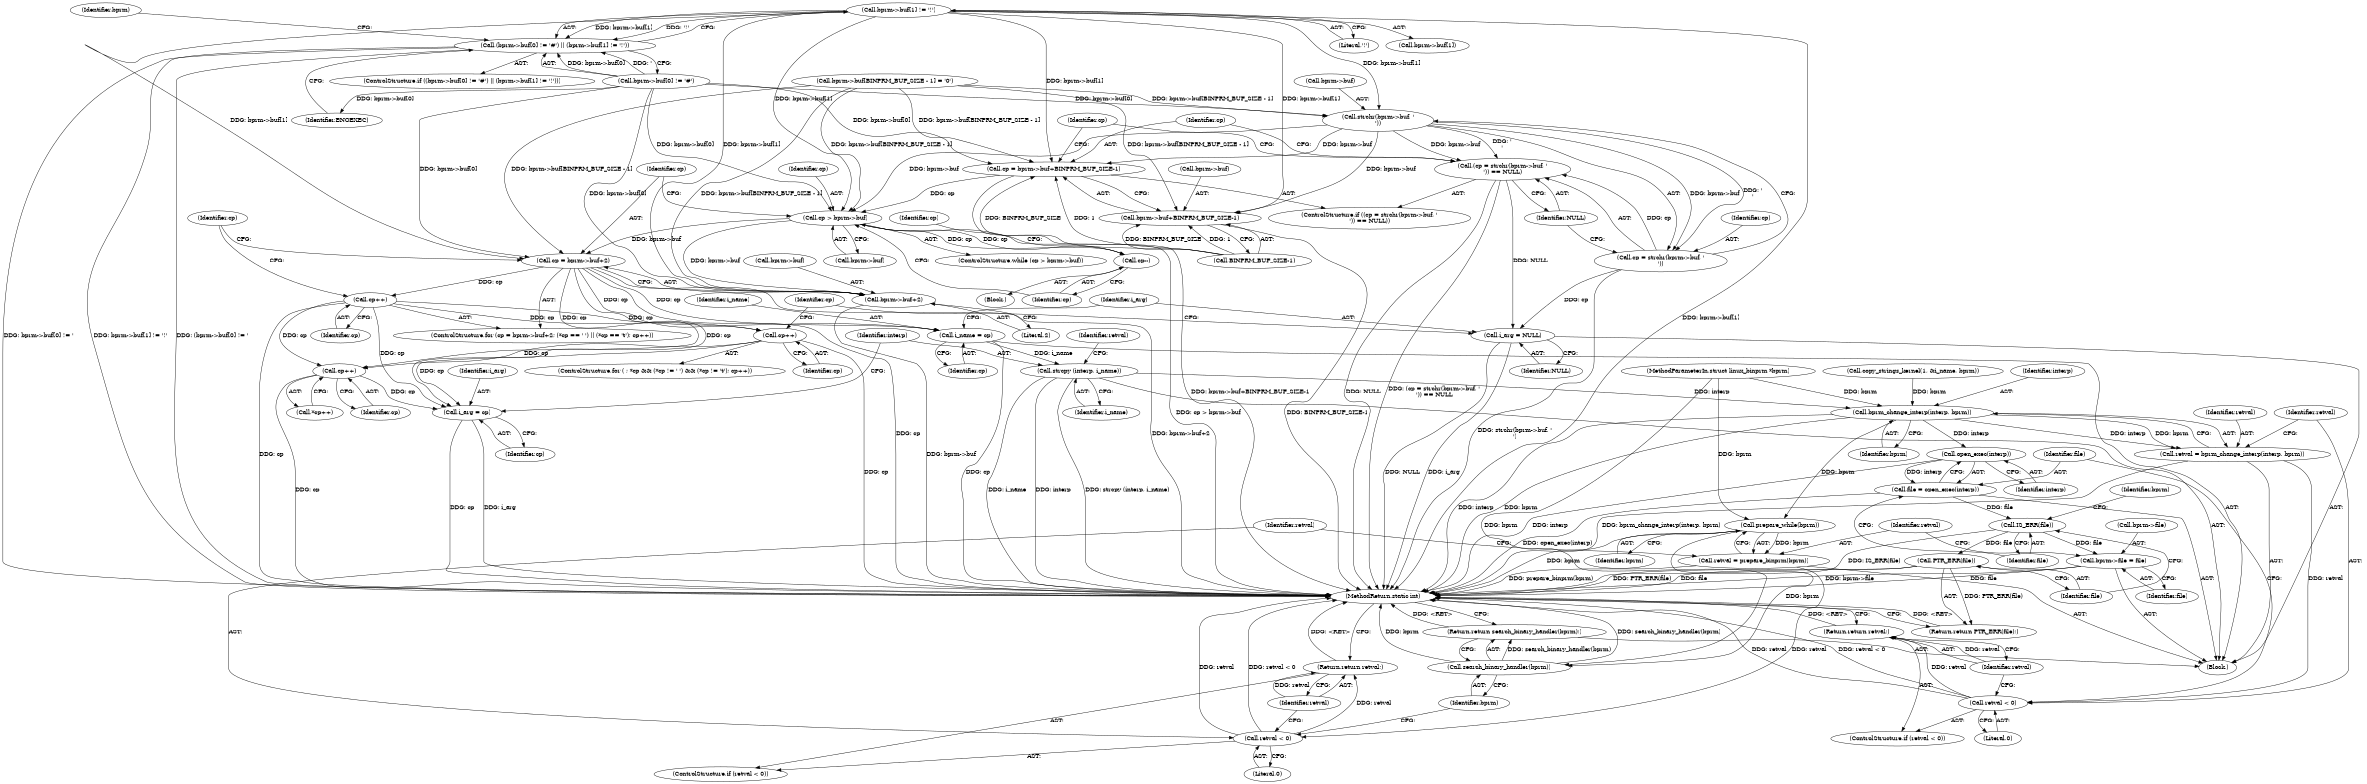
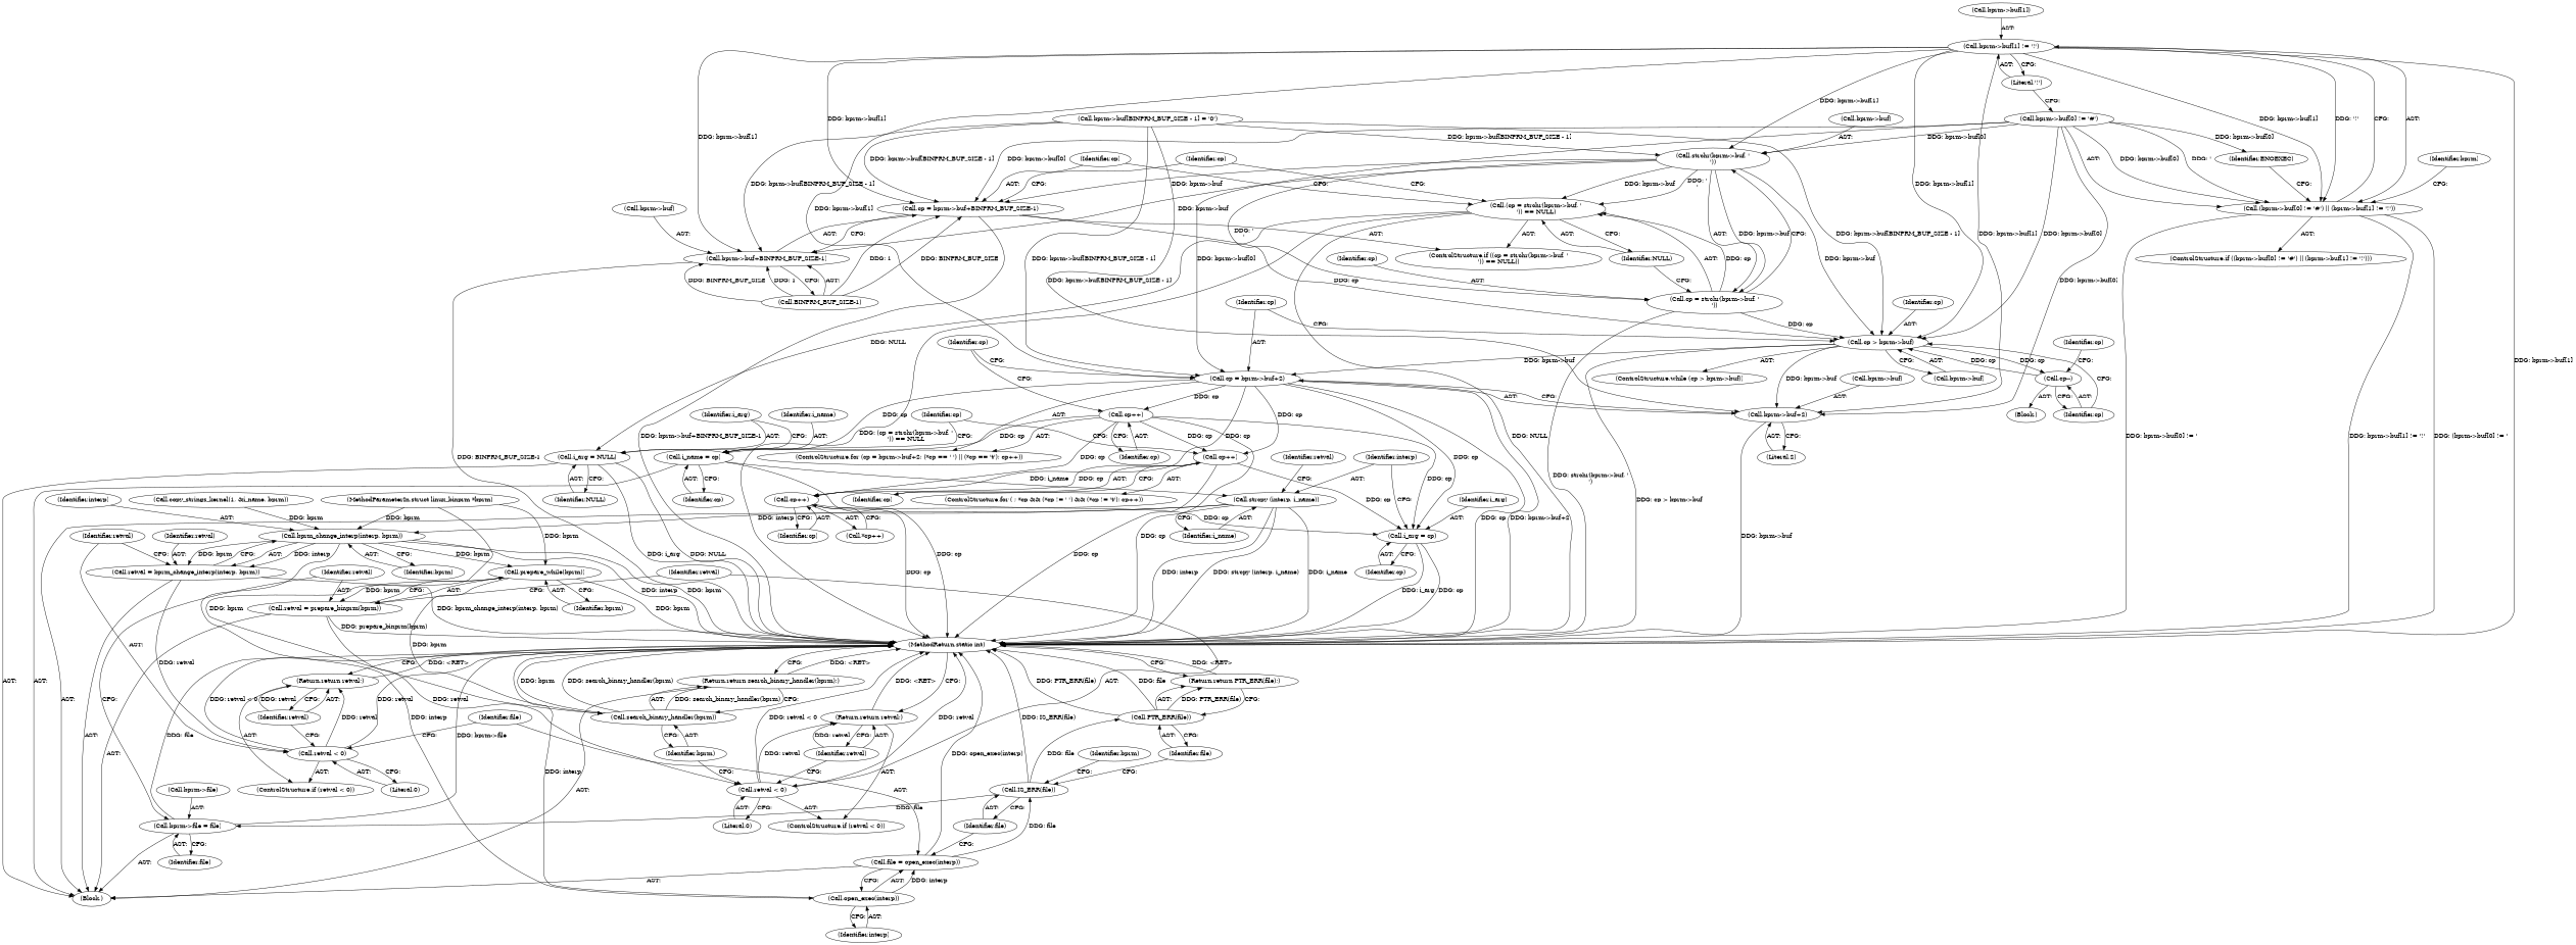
  digraph {
    n1 [label="(Call,bprm->buf[1] != '!')"]
    n2 [label="(Call,(bprm->buf[0] != '#') || (bprm->buf[1] != '!'))"]
    n3 [label="(Call,strchr(bprm->buf, '\n'))"]
    n4 [label="(Call,cp > bprm->buf)"]
    n5 [label="(Call,cp = bprm->buf+2)"]
    n6 [label="(Call,bprm->buf+2)"]
    n7 [label="(Call,cp = bprm->buf+BINPRM_BUF_SIZE-1)"]
    n8 [label="(Call,bprm->buf+BINPRM_BUF_SIZE-1)"]
    n9 [label="(MethodReturn,static int)"]
    n10 [label="(Literal,'!')"]
    n11 [label="(ControlStructure,if ((bprm->buf[0] != '#') || (bprm->buf[1] != '!')))"]
    n12 [label="(Call,bprm->buf[0] != '#')"]
    n13 [label="(Call,(cp = strchr(bprm->buf, '\n')) == NULL)"]
    n14 [label="(Call,cp = strchr(bprm->buf, '\n'))"]
    n15 [label="(Call,cp--)"]
    n16 [label="(Call,bprm->buf)"]
    n17 [label="(ControlStructure,while (cp > bprm->buf))"]
    n18 [label="(Call,cp++)"]
    n19 [label="(Call,i_name = cp)"]
    n20 [label="(Call,cp++)"]
    n21 [label="(Call,cp++)"]
    n22 [label="(Call,i_arg = cp)"]
    n23 [label="(ControlStructure,for (cp = bprm->buf+2; (*cp == ' ') || (*cp == '\t'); cp++))"]
    n24 [label="(Literal,2)"]
    n25 [label="(ControlStructure,if ((cp = strchr(bprm->buf, '\n')) == NULL))"]
    n26 [label="(Call,BINPRM_BUF_SIZE-1)"]
    n27 [label="(Return,return retval;)"]
    n28 [label="(Return,return PTR_ERR(file);)"]
    n29 [label="(Return,return retval;)"]
    n30 [label="(Return,return search_binary_handler(bprm);)"]
    n31 [label="(Identifier,ENOEXEC)"]
    n32 [label="(Call,i_arg = NULL)"]
    n33 [label="(Identifier,NULL)"]
    n34 [label="(Identifier,NULL)"]
    n35 [label="(Block,)"]
    n36 [label="(Identifier,cp)"]
    n37 [label="(Block,)"]
    n38 [label="(Identifier,cp)"]
    n39 [label="(Call,strcpy (interp, i_name))"]
    n40 [label="(Identifier,cp)"]
    n41 [label="(Identifier,cp)"]
    n42 [label="(ControlStructure,for ( ; *cp && (*cp != ' ') && (*cp != '\t'); cp++))"]
    n43 [label="(Identifier,cp)"]
    n44 [label="(Call,*cp++)"]
    n45 [label="(Identifier,cp)"]
    n46 [label="(Call,bprm_change_interp(interp, bprm))"]
    n47 [label="(Identifier,i_name)"]
    n48 [label="(Call,retval = bprm_change_interp(interp, bprm))"]
    n49 [label="(Call,open_exec(interp))"]
    n50 [label="(Call,prepare_while(bprm))"]
    n51 [label="(Identifier,bprm)"]
    n52 [label="(Call,retval < 0)"]
    n53 [label="(Call,file = open_exec(interp))"]
    n54 [label="(Identifier,interp)"]
    n55 [label="(Call,retval = prepare_binprm(bprm))"]
    n56 [label="(Call,search_binary_handler(bprm))"]
    n57 [label="(Identifier,bprm)"]
    n58 [label="(Literal,0)"]
    n59 [label="(ControlStructure,if (retval < 0))"]
    n60 [label="(Identifier,retval)"]
    n61 [label="(Call,IS_ERR(file))"]
    n62 [label="(Call,PTR_ERR(file))"]
    n63 [label="(Call,bprm->file = file)"]
    n64 [label="(Identifier,file)"]
    n65 [label="(Identifier,file)"]
    n66 [label="(Identifier,file)"]
    n67 [label="(Call,retval < 0)"]
    n68 [label="(Identifier,bprm)"]
    n69 [label="(Literal,0)"]
    n70 [label="(ControlStructure,if (retval < 0))"]
    n71 [label="(Identifier,retval)"]
    n72 [label="(Identifier,retval)"]
    n73 [label="(Identifier,interp)"]
    n74 [label="(Identifier,bprm)"]
    n75 [label="(Call,bprm->buf[1])"]
    n76 [label="(MethodParameterIn,struct linux_binprm *bprm)"]
    n77 [label="(Identifier,retval)"]
    n78 [label="(Identifier,retval)"]
    n79 [label="(Identifier,i_name)"]
    n80 [label="(Identifier,retval)"]
    n81 [label="(Call,bprm->buf)"]
    n82 [label="(Identifier,cp)"]
    n83 [label="(Identifier,cp)"]
    n84 [label="(Identifier,cp)"]
    n85 [label="(Identifier,bprm)"]
    n86 [label="(Identifier,i_arg)"]
    n87 [label="(Call,bprm->buf[BINPRM_BUF_SIZE - 1] = '\0')"]
    n88 [label="(Call,bprm->file)"]
    n89 [label="(Identifier,i_arg)"]
    n90 [label="(Call,bprm->buf)"]
    n91 [label="(Identifier,cp)"]
    n92 [label="(Call,copy_strings_kernel(1, &i_name, bprm))"]
    n93 [label="(Identifier,interp)"]
    n94 [label="(Identifier,retval)"]
    n95 [label="(Call,bprm->buf)"]
    n96 [label="(Identifier,cp)"]
    n97 [label="(Identifier,cp)"]
    n98 [label="(Identifier,cp)"]
    n99 [label="(Identifier,file)"]
    n100 [label="(Identifier,cp)"]
    n1 -> n2 [label="AST: "]
    n1 -> n2 [label="DDG: bprm->buf[1]"]
    n1 -> n2 [label="DDG: '!'"]
    n1 -> n3 [label="DDG: bprm->buf[1]"]
    n1 -> n4 [label="DDG: bprm->buf[1]"]
    n1 -> n5 [label="DDG: bprm->buf[1]"]
    n1 -> n6 [label="DDG: bprm->buf[1]"]
    n1 -> n7 [label="DDG: bprm->buf[1]"]
    n1 -> n8 [label="DDG: bprm->buf[1]"]
    n1 -> n9 [label="DDG: bprm->buf[1]"]
    n1 -> n10 [label="CFG: "]
    n2 -> n1 [label="CFG: "]
    n2 -> n9 [label="DDG: bprm->buf[1] != '!'"]
    n2 -> n9 [label="DDG: (bprm->buf[0] != '"]
    n2 -> n9 [label="DDG: bprm->buf[0] != '"]
    n2 -> n11 [label="AST: "]
-   n2 -> n12 [label="CFG: "]
+   n10 -> n12 [label="CFG: "]
    n3 -> n4 [label="DDG: bprm->buf"]
    n3 -> n7 [label="DDG: bprm->buf"]
    n3 -> n8 [label="DDG: bprm->buf"]
    n3 -> n13 [label="DDG: bprm->buf"]
    n3 -> n13 [label="DDG: '\n'"]
    n3 -> n14 [label="AST: "]
    n3 -> n14 [label="DDG: bprm->buf"]
    n3 -> n14 [label="DDG: '\n'"]
    n4 -> n5 [label="DDG: bprm->buf"]
    n4 -> n6 [label="DDG: bprm->buf"]
    n4 -> n9 [label="DDG: cp > bprm->buf"]
    n4 -> n15 [label="DDG: cp"]
    n4 -> n16 [label="CFG: "]
    n4 -> n17 [label="AST: "]
    n5 -> n6 [label="CFG: "]
    n5 -> n9 [label="DDG: bprm->buf+2"]
    n5 -> n9 [label="DDG: cp"]
    n5 -> n18 [label="DDG: cp"]
    n5 -> n19 [label="DDG: cp"]
    n5 -> n20 [label="DDG: cp"]
    n5 -> n21 [label="DDG: cp"]
    n5 -> n22 [label="DDG: cp"]
    n5 -> n23 [label="AST: "]
    n6 -> n5 [label="AST: "]
    n6 -> n9 [label="DDG: bprm->buf"]
    n6 -> n24 [label="CFG: "]
    n7 -> n4 [label="DDG: cp"]
    n7 -> n8 [label="CFG: "]
    n7 -> n9 [label="DDG: bprm->buf+BINPRM_BUF_SIZE-1"]
    n7 -> n25 [label="AST: "]
    n8 -> n7 [label="AST: "]
    n8 -> n9 [label="DDG: BINPRM_BUF_SIZE-1"]
    n8 -> n26 [label="CFG: "]
    n9 -> n27 [label="CFG: "]
    n9 -> n28 [label="CFG: "]
    n9 -> n29 [label="CFG: "]
    n9 -> n30 [label="CFG: "]
    n10 -> n1 [label="AST: "]
    n12 -> n2 [label="AST: "]
    n12 -> n2 [label="DDG: bprm->buf[0]"]
    n12 -> n2 [label="DDG: '"]
    n12 -> n3 [label="DDG: bprm->buf[0]"]
    n12 -> n4 [label="DDG: bprm->buf[0]"]
    n12 -> n5 [label="DDG: bprm->buf[0]"]
    n12 -> n6 [label="DDG: bprm->buf[0]"]
    n12 -> n7 [label="DDG: bprm->buf[0]"]
    n12 -> n31 [label="DDG: bprm->buf[0]"]
    n13 -> n9 [label="DDG: NULL"]
    n13 -> n9 [label="DDG: (cp = strchr(bprm->buf, '\n')) == NULL"]
    n13 -> n25 [label="AST: "]
    n13 -> n32 [label="DDG: NULL"]
    n13 -> n33 [label="CFG: "]
    n14 -> n3 [label="CFG: "]
-   n14 -> n32 [label="DDG: cp"]
+   n14 -> n4 [label="DDG: cp"]
    n14 -> n9 [label="DDG: strchr(bprm->buf, '\n')"]
    n14 -> n13 [label="AST: "]
    n14 -> n13 [label="DDG: cp"]
    n15 -> n4 [label="DDG: cp"]
    n15 -> n36 [label="CFG: "]
    n15 -> n37 [label="AST: "]
    n16 -> n4 [label="AST: "]
    n18 -> n9 [label="DDG: cp"]
    n18 -> n19 [label="DDG: cp"]
    n18 -> n20 [label="DDG: cp"]
    n18 -> n21 [label="DDG: cp"]
    n18 -> n22 [label="DDG: cp"]
    n18 -> n23 [label="AST: "]
    n18 -> n38 [label="CFG: "]
    n19 -> n9 [label="DDG: cp"]
    n19 -> n35 [label="AST: "]
    n19 -> n39 [label="DDG: i_name"]
    n19 -> n40 [label="CFG: "]
    n20 -> n9 [label="DDG: cp"]
    n20 -> n21 [label="DDG: cp"]
    n20 -> n22 [label="DDG: cp"]
    n20 -> n41 [label="CFG: "]
    n20 -> n42 [label="AST: "]
    n21 -> n9 [label="DDG: cp"]
    n21 -> n22 [label="DDG: cp"]
    n21 -> n43 [label="CFG: "]
    n21 -> n44 [label="AST: "]
    n22 -> n9 [label="DDG: i_arg"]
    n22 -> n9 [label="DDG: cp"]
    n22 -> n45 [label="CFG: "]
    n24 -> n6 [label="AST: "]
    n26 -> n7 [label="DDG: BINPRM_BUF_SIZE"]
    n26 -> n7 [label="DDG: 1"]
    n26 -> n8 [label="AST: "]
    n26 -> n8 [label="DDG: BINPRM_BUF_SIZE"]
    n26 -> n8 [label="DDG: 1"]
    n27 -> n9 [label="DDG: <RET>"]
    n27 -> n59 [label="AST: "]
    n27 -> n60 [label="CFG: "]
    n28 -> n9 [label="DDG: <RET>"]
+   n28 -> n62 [label="CFG: "]
    n29 -> n9 [label="DDG: <RET>"]
    n29 -> n70 [label="AST: "]
    n29 -> n71 [label="CFG: "]
    n30 -> n9 [label="DDG: <RET>"]
    n30 -> n35 [label="AST: "]
    n30 -> n56 [label="CFG: "]
    n31 -> n2 [label="CFG: "]
    n32 -> n9 [label="DDG: NULL"]
    n32 -> n9 [label="DDG: i_arg"]
    n32 -> n34 [label="CFG: "]
    n32 -> n35 [label="AST: "]
    n33 -> n13 [label="AST: "]
    n33 -> n14 [label="CFG: "]
    n34 -> n32 [label="AST: "]
    n36 -> n4 [label="CFG: "]
    n36 -> n15 [label="AST: "]
    n38 -> n18 [label="AST: "]
    n39 -> n9 [label="DDG: i_name"]
    n39 -> n9 [label="DDG: interp"]
    n39 -> n9 [label="DDG: strcpy (interp, i_name)"]
    n39 -> n35 [label="AST: "]
    n39 -> n46 [label="DDG: interp"]
    n39 -> n47 [label="CFG: "]
    n40 -> n19 [label="AST: "]
    n41 -> n20 [label="AST: "]
    n43 -> n21 [label="AST: "]
    n44 -> n21 [label="CFG: "]
    n45 -> n22 [label="AST: "]
    n46 -> n9 [label="DDG: interp"]
    n46 -> n9 [label="DDG: bprm"]
    n46 -> n48 [label="AST: "]
    n46 -> n48 [label="DDG: interp"]
    n46 -> n48 [label="DDG: bprm"]
    n46 -> n49 [label="DDG: interp"]
    n46 -> n50 [label="DDG: bprm"]
    n46 -> n51 [label="CFG: "]
    n47 -> n39 [label="AST: "]
    n48 -> n9 [label="DDG: bprm_change_interp(interp, bprm)"]
    n48 -> n35 [label="AST: "]
    n48 -> n46 [label="CFG: "]
    n48 -> n52 [label="DDG: retval"]
    n49 -> n9 [label="DDG: interp"]
    n49 -> n53 [label="AST: "]
    n49 -> n53 [label="DDG: interp"]
    n49 -> n54 [label="CFG: "]
    n50 -> n9 [label="DDG: bprm"]
    n50 -> n55 [label="AST: "]
    n50 -> n55 [label="DDG: bprm"]
    n50 -> n56 [label="DDG: bprm"]
    n50 -> n57 [label="CFG: "]
    n51 -> n46 [label="AST: "]
    n52 -> n9 [label="DDG: retval"]
    n52 -> n9 [label="DDG: retval < 0"]
    n52 -> n27 [label="DDG: retval"]
    n52 -> n58 [label="CFG: "]
    n52 -> n59 [label="AST: "]
    n53 -> n9 [label="DDG: open_exec(interp)"]
    n53 -> n35 [label="AST: "]
    n53 -> n49 [label="CFG: "]
    n53 -> n61 [label="DDG: file"]
    n54 -> n49 [label="AST: "]
    n55 -> n9 [label="DDG: prepare_binprm(bprm)"]
    n55 -> n35 [label="AST: "]
    n55 -> n50 [label="CFG: "]
    n55 -> n67 [label="DDG: retval"]
    n56 -> n9 [label="DDG: bprm"]
    n56 -> n9 [label="DDG: search_binary_handler(bprm)"]
    n56 -> n30 [label="AST: "]
    n56 -> n30 [label="DDG: search_binary_handler(bprm)"]
    n56 -> n68 [label="CFG: "]
    n57 -> n50 [label="AST: "]
    n58 -> n52 [label="AST: "]
    n60 -> n27 [label="AST: "]
    n60 -> n27 [label="DDG: retval"]
    n60 -> n52 [label="CFG: "]
    n61 -> n9 [label="DDG: IS_ERR(file)"]
    n61 -> n62 [label="DDG: file"]
    n61 -> n63 [label="DDG: file"]
    n61 -> n64 [label="CFG: "]
    n62 -> n9 [label="DDG: PTR_ERR(file)"]
    n62 -> n9 [label="DDG: file"]
    n62 -> n28 [label="AST: "]
    n62 -> n28 [label="DDG: PTR_ERR(file)"]
    n62 -> n65 [label="CFG: "]
    n63 -> n9 [label="DDG: file"]
    n63 -> n9 [label="DDG: bprm->file"]
    n63 -> n35 [label="AST: "]
    n63 -> n66 [label="CFG: "]
    n64 -> n53 [label="CFG: "]
    n64 -> n61 [label="AST: "]
    n65 -> n61 [label="CFG: "]
    n65 -> n62 [label="AST: "]
    n66 -> n63 [label="AST: "]
    n67 -> n9 [label="DDG: retval"]
    n67 -> n9 [label="DDG: retval < 0"]
    n67 -> n29 [label="DDG: retval"]
    n67 -> n69 [label="CFG: "]
    n67 -> n70 [label="AST: "]
    n68 -> n56 [label="AST: "]
    n68 -> n67 [label="CFG: "]
    n69 -> n67 [label="AST: "]
    n71 -> n29 [label="AST: "]
    n71 -> n29 [label="DDG: retval"]
    n71 -> n67 [label="CFG: "]
    n72 -> n55 [label="AST: "]
    n72 -> n63 [label="CFG: "]
    n73 -> n46 [label="AST: "]
    n74 -> n2 [label="CFG: "]
-   n1 -> n75 [label="AST: "]
+   n75 -> n1 [label="AST: "]
    n76 -> n46 [label="DDG: bprm"]
    n76 -> n50 [label="DDG: bprm"]
    n76 -> n56 [label="DDG: bprm"]
    n77 -> n48 [label="CFG: "]
    n77 -> n52 [label="AST: "]
    n78 -> n39 [label="CFG: "]
    n79 -> n19 [label="AST: "]
    n80 -> n48 [label="AST: "]
    n81 -> n3 [label="AST: "]
    n82 -> n14 [label="AST: "]
    n83 -> n7 [label="AST: "]
    n83 -> n13 [label="CFG: "]
    n84 -> n15 [label="CFG: "]
    n85 -> n61 [label="CFG: "]
    n86 -> n22 [label="AST: "]
    n87 -> n3 [label="DDG: bprm->buf[BINPRM_BUF_SIZE - 1]"]
    n87 -> n4 [label="DDG: bprm->buf[BINPRM_BUF_SIZE - 1]"]
    n87 -> n5 [label="DDG: bprm->buf[BINPRM_BUF_SIZE - 1]"]
    n87 -> n6 [label="DDG: bprm->buf[BINPRM_BUF_SIZE - 1]"]
    n87 -> n7 [label="DDG: bprm->buf[BINPRM_BUF_SIZE - 1]"]
    n87 -> n8 [label="DDG: bprm->buf[BINPRM_BUF_SIZE - 1]"]
    n88 -> n63 [label="AST: "]
    n89 -> n19 [label="CFG: "]
    n89 -> n32 [label="AST: "]
    n90 -> n6 [label="AST: "]
    n91 -> n4 [label="CFG: "]
    n91 -> n5 [label="AST: "]
    n92 -> n46 [label="DDG: bprm"]
    n93 -> n22 [label="CFG: "]
    n93 -> n39 [label="AST: "]
    n94 -> n55 [label="CFG: "]
    n94 -> n67 [label="AST: "]
    n95 -> n8 [label="AST: "]
    n96 -> n7 [label="CFG: "]
    n96 -> n13 [label="CFG: "]
    n97 -> n20 [label="CFG: "]
    n97 -> n32 [label="CFG: "]
    n98 -> n5 [label="CFG: "]
    n98 -> n18 [label="CFG: "]
    n99 -> n52 [label="CFG: "]
    n99 -> n53 [label="AST: "]
    n100 -> n4 [label="AST: "]
  }
